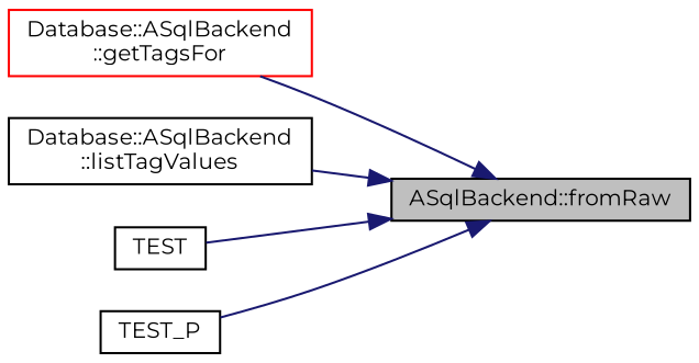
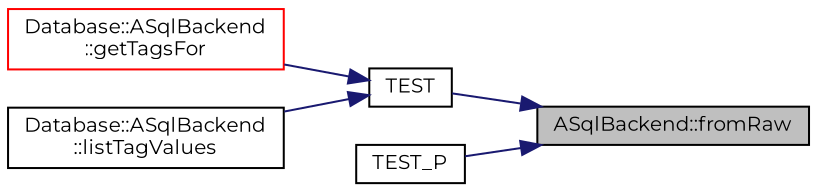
  digraph {
    fontname=Montserrat
    rankdir=RL
    node [color=black fillcolor=white fontname=Montserrat fontsize=10 shape=record style=filled]
    edge [color=midnightblue dir=back fontname=Montserrat fontsize=10 labelfontname=Helvetica labelfontsize=10 style=solid]
    n1 [fillcolor=grey75 fontcolor=black height=0.2 label="ASqlBackend::fromRaw" width=0.4]
    n2 [color=red height=0.2 label="Database::ASqlBackend\l::getTagsFor" width=0.4]
    n3 [height=0.2 label="Database::ASqlBackend\l::listTagValues" width=0.4]
    n4 [height=0.2 label=TEST width=0.4]
    n5 [height=0.2 label=TEST_P width=0.4]
-   n1 -> n2
-   n1 -> n3
+   n4 -> n2
+   n4 -> n3
    n1 -> n4
    n1 -> n5
  }
